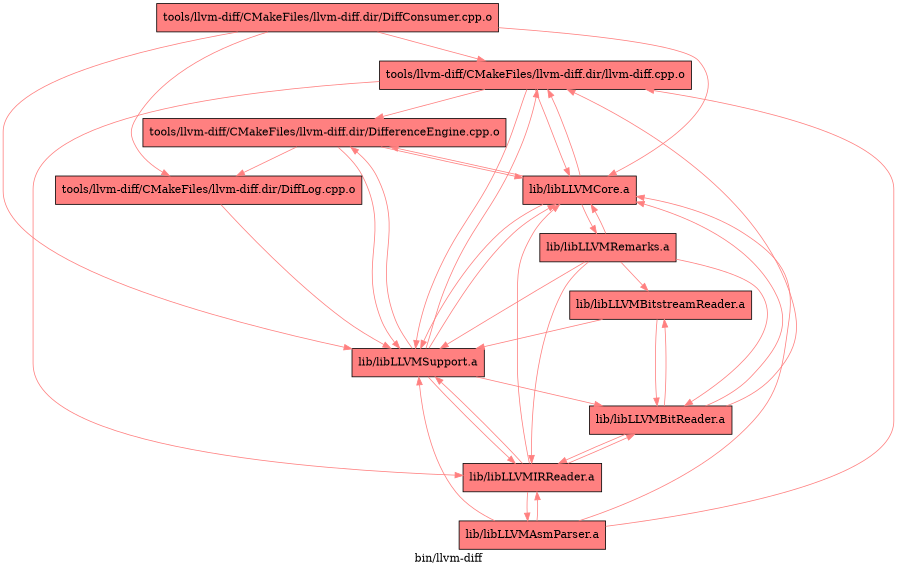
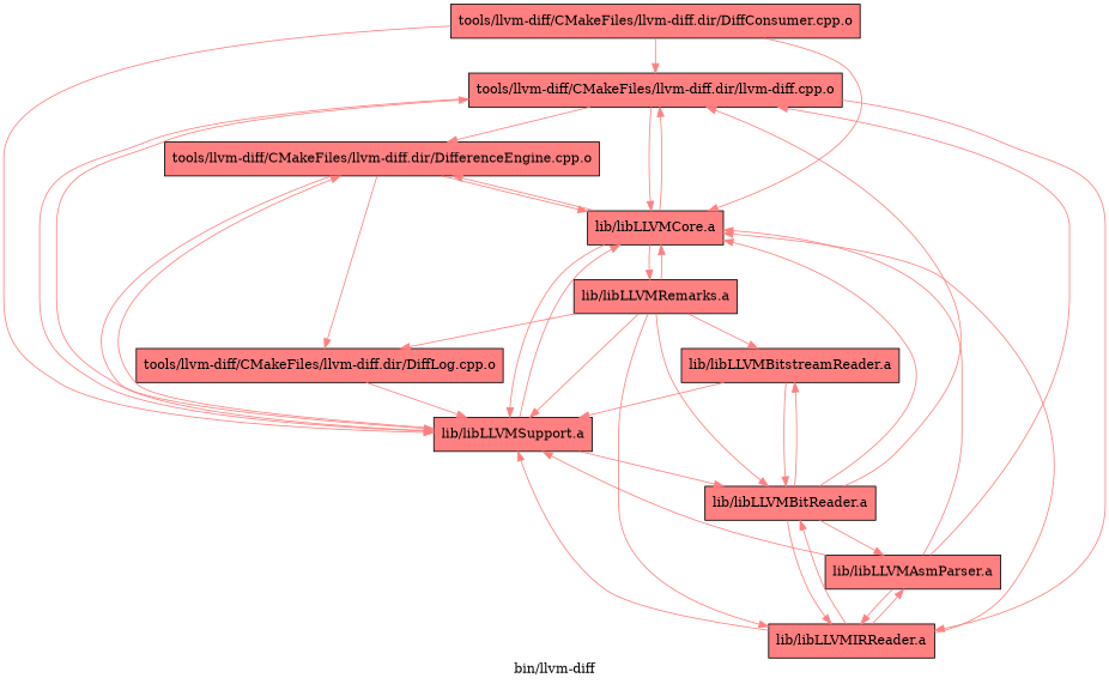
  digraph {
    label="bin/llvm-diff"
    node [fillcolor="1.000000 0.5 1" shape=record style=filled]
    edge [color="1.000000 0.5 1"]
    n1 [label="{tools/llvm-diff/CMakeFiles/llvm-diff.dir/llvm-diff.cpp.o}"]
    n2 [label="{tools/llvm-diff/CMakeFiles/llvm-diff.dir/DifferenceEngine.cpp.o}"]
    n3 [label="{lib/libLLVMCore.a}"]
    n4 [label="{lib/libLLVMIRReader.a}"]
    n5 [label="{lib/libLLVMSupport.a}"]
    n6 [label="{tools/llvm-diff/CMakeFiles/llvm-diff.dir/DiffConsumer.cpp.o}"]
    n7 [label="{tools/llvm-diff/CMakeFiles/llvm-diff.dir/DiffLog.cpp.o}"]
    n8 [label="{lib/libLLVMRemarks.a}"]
    n9 [label="{lib/libLLVMAsmParser.a}"]
    n10 [label="{lib/libLLVMBitReader.a}"]
    n11 [label="{lib/libLLVMBitstreamReader.a}"]
    n1 -> n2
    n1 -> n3
    n1 -> n4
    n1 -> n5
    n2 -> n3
    n2 -> n5
    n2 -> n7
    n3 -> n1
    n3 -> n2
    n3 -> n5
    n3 -> n8
    n4 -> n3
    n4 -> n5
    n4 -> n9
    n4 -> n10
    n5 -> n1
    n5 -> n2
    n5 -> n3
-   n5 -> n4
    n5 -> n10
    n6 -> n1
    n6 -> n3
    n6 -> n5
-   n6 -> n7
+   n8 -> n7
    n7 -> n5
    n8 -> n3
    n8 -> n4
    n8 -> n5
    n8 -> n10
    n8 -> n11
    n9 -> n1
    n9 -> n3
    n9 -> n4
    n9 -> n5
    n10 -> n1
    n10 -> n3
    n10 -> n4
+   n10 -> n9
    n10 -> n11
    n11 -> n5
    n11 -> n10
  }
